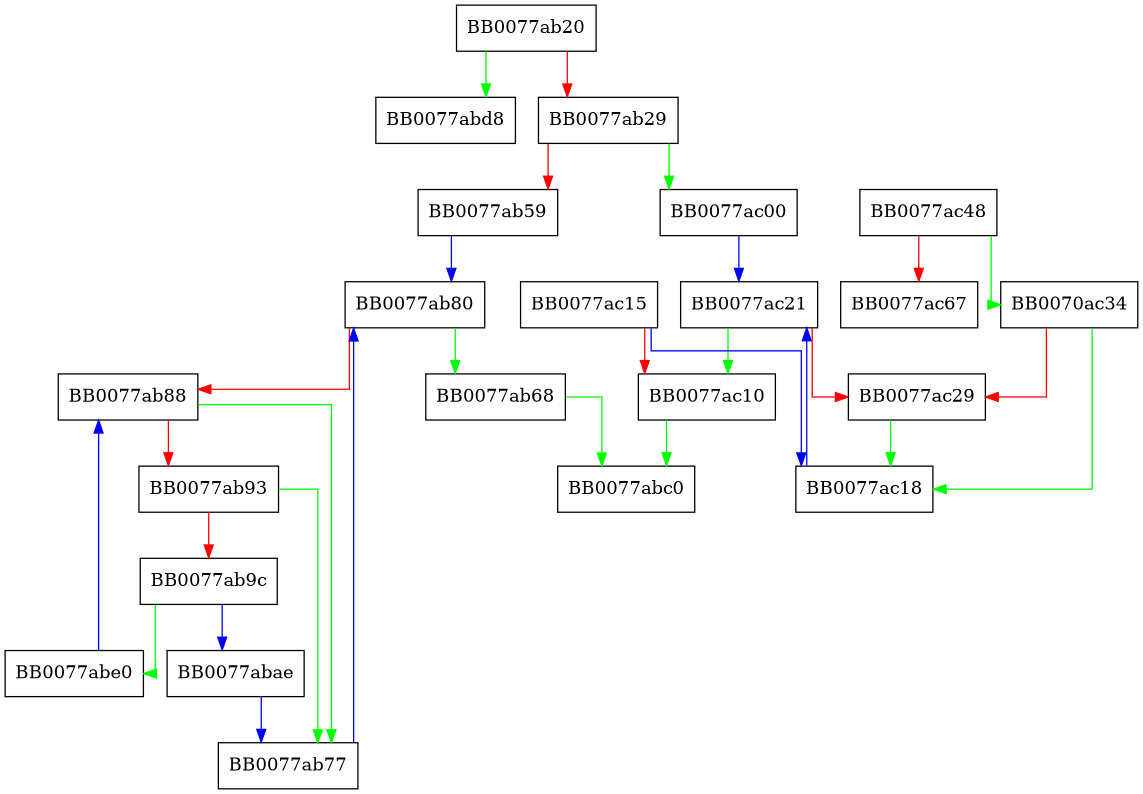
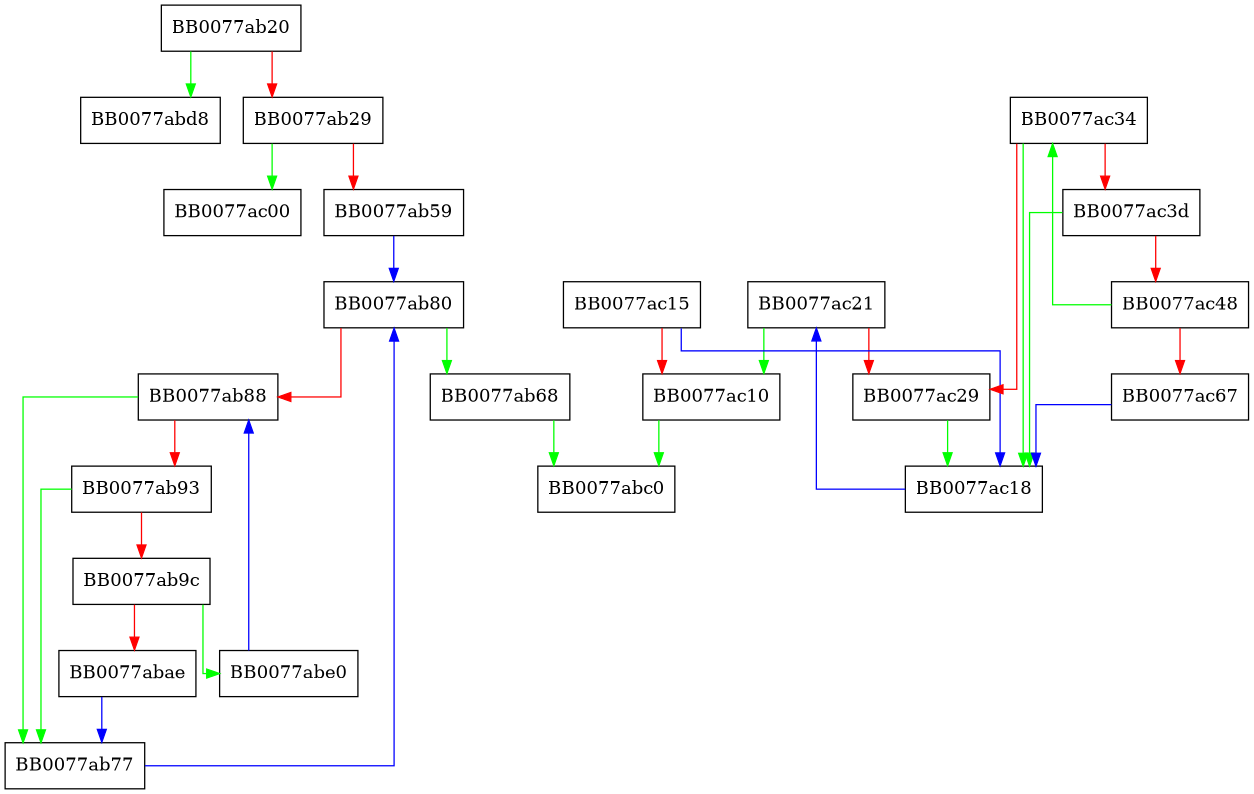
  digraph {
    splines=ortho
    node [shape=box]
    edge [color=green]
    BB0077ab20
    BB0077abd8
    BB0077ab29
    BB0077ac00
    BB0077ab59
    BB0077ac21
    BB0077ab80
    BB0077ac10
    BB0077ac29
    BB0077ab68
    BB0077ab88
    BB0077abc0
    BB0077ab77
    BB0077ab93
    BB0077ab9c
    BB0077abe0
    BB0077abae
    BB0077ac18
    BB0077ac15
-   BB0077ac34 [label=BB0070ac34]
+   BB0077ac34
+   BB0077ac3d
    BB0077ac48
    BB0077ac67
    BB0077ab20 -> BB0077abd8
    BB0077ab20 -> BB0077ab29 [color=red]
    BB0077ab29 -> BB0077ac00
    BB0077ab29 -> BB0077ab59 [color=red]
-   BB0077ac00 -> BB0077ac21 [color=blue]
    BB0077ab59 -> BB0077ab80 [color=blue]
    BB0077ac21 -> BB0077ac10
    BB0077ac21 -> BB0077ac29 [color=red]
    BB0077ab80 -> BB0077ab68
    BB0077ab80 -> BB0077ab88 [color=red]
    BB0077ac10 -> BB0077abc0
    BB0077ac29 -> BB0077ac18
    BB0077ab68 -> BB0077abc0
    BB0077ab88 -> BB0077ab77
    BB0077ab88 -> BB0077ab93 [color=red]
    BB0077ab77 -> BB0077ab80 [color=blue]
    BB0077ab93 -> BB0077ab77
    BB0077ab93 -> BB0077ab9c [color=red]
    BB0077ab9c -> BB0077abe0
-   BB0077ab9c -> BB0077abae [color=blue]
+   BB0077ab9c -> BB0077abae [color=red]
    BB0077abe0 -> BB0077ab88 [color=blue]
    BB0077abae -> BB0077ab77 [color=blue]
    BB0077ac18 -> BB0077ac21 [color=blue]
    BB0077ac15 -> BB0077ac10 [color=red]
    BB0077ac15 -> BB0077ac18 [color=blue]
    BB0077ac34 -> BB0077ac29 [color=red]
    BB0077ac34 -> BB0077ac18
+   BB0077ac34 -> BB0077ac3d [color=red]
+   BB0077ac3d -> BB0077ac18
+   BB0077ac3d -> BB0077ac48 [color=red]
    BB0077ac48 -> BB0077ac34
    BB0077ac48 -> BB0077ac67 [color=red]
+   BB0077ac67 -> BB0077ac18 [color=blue]
  }
